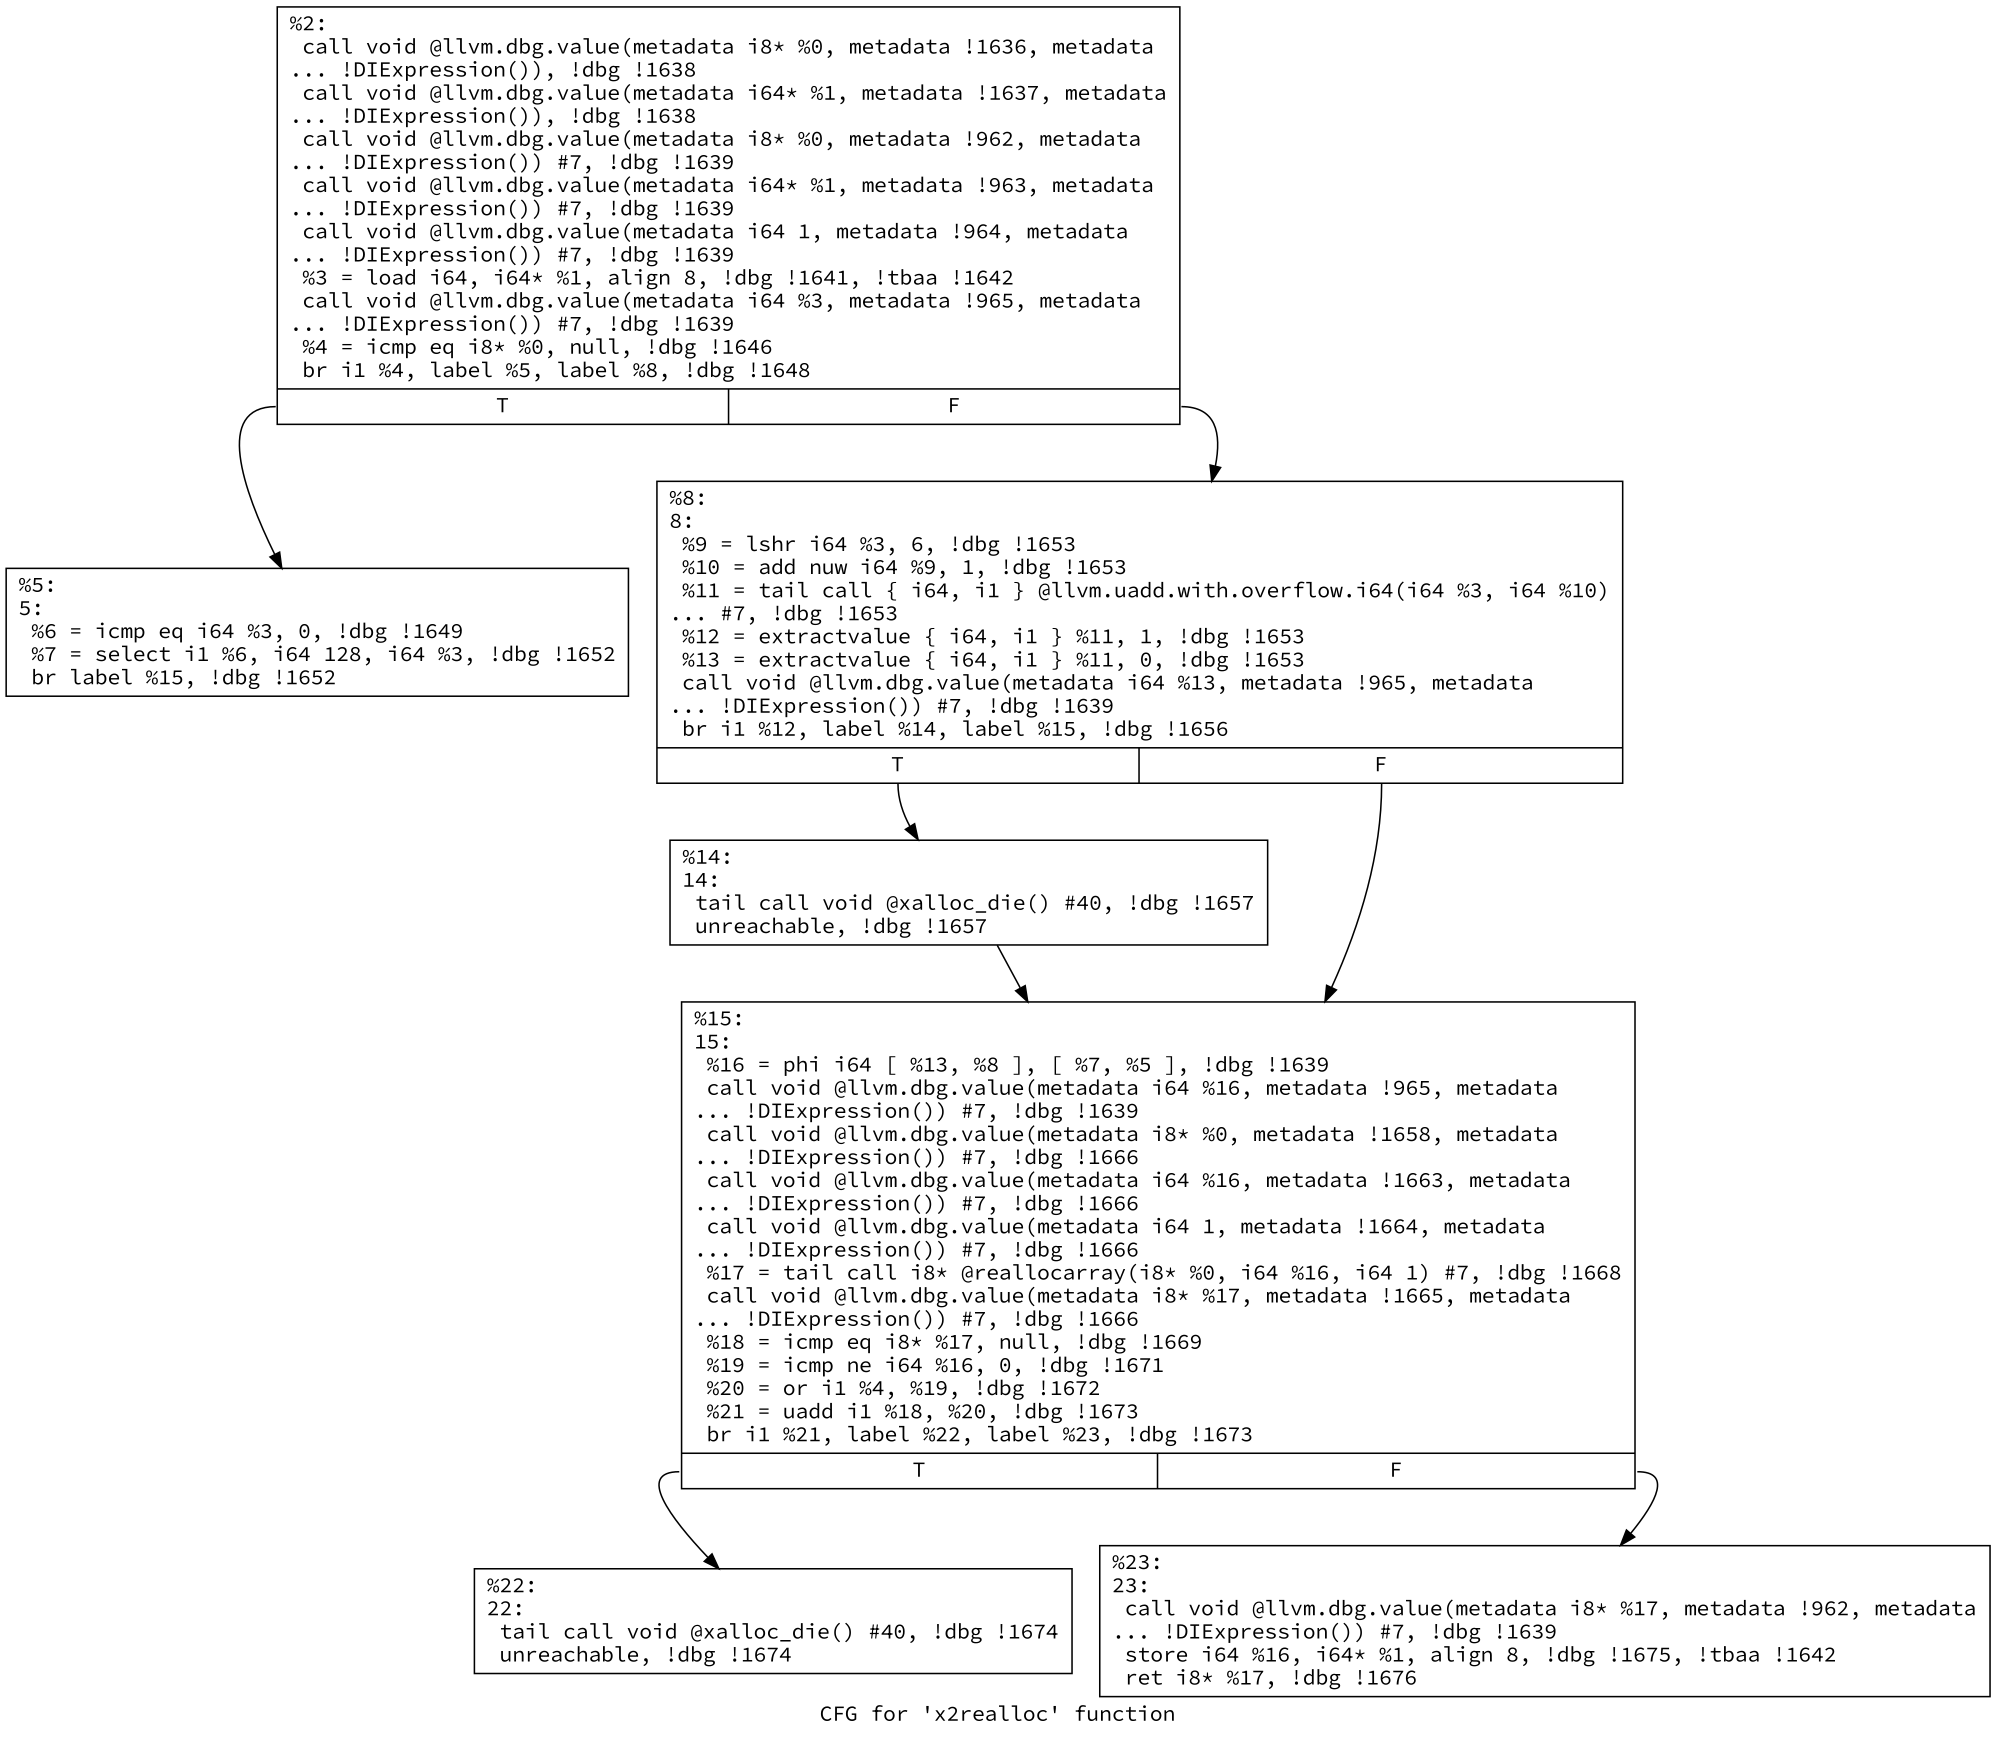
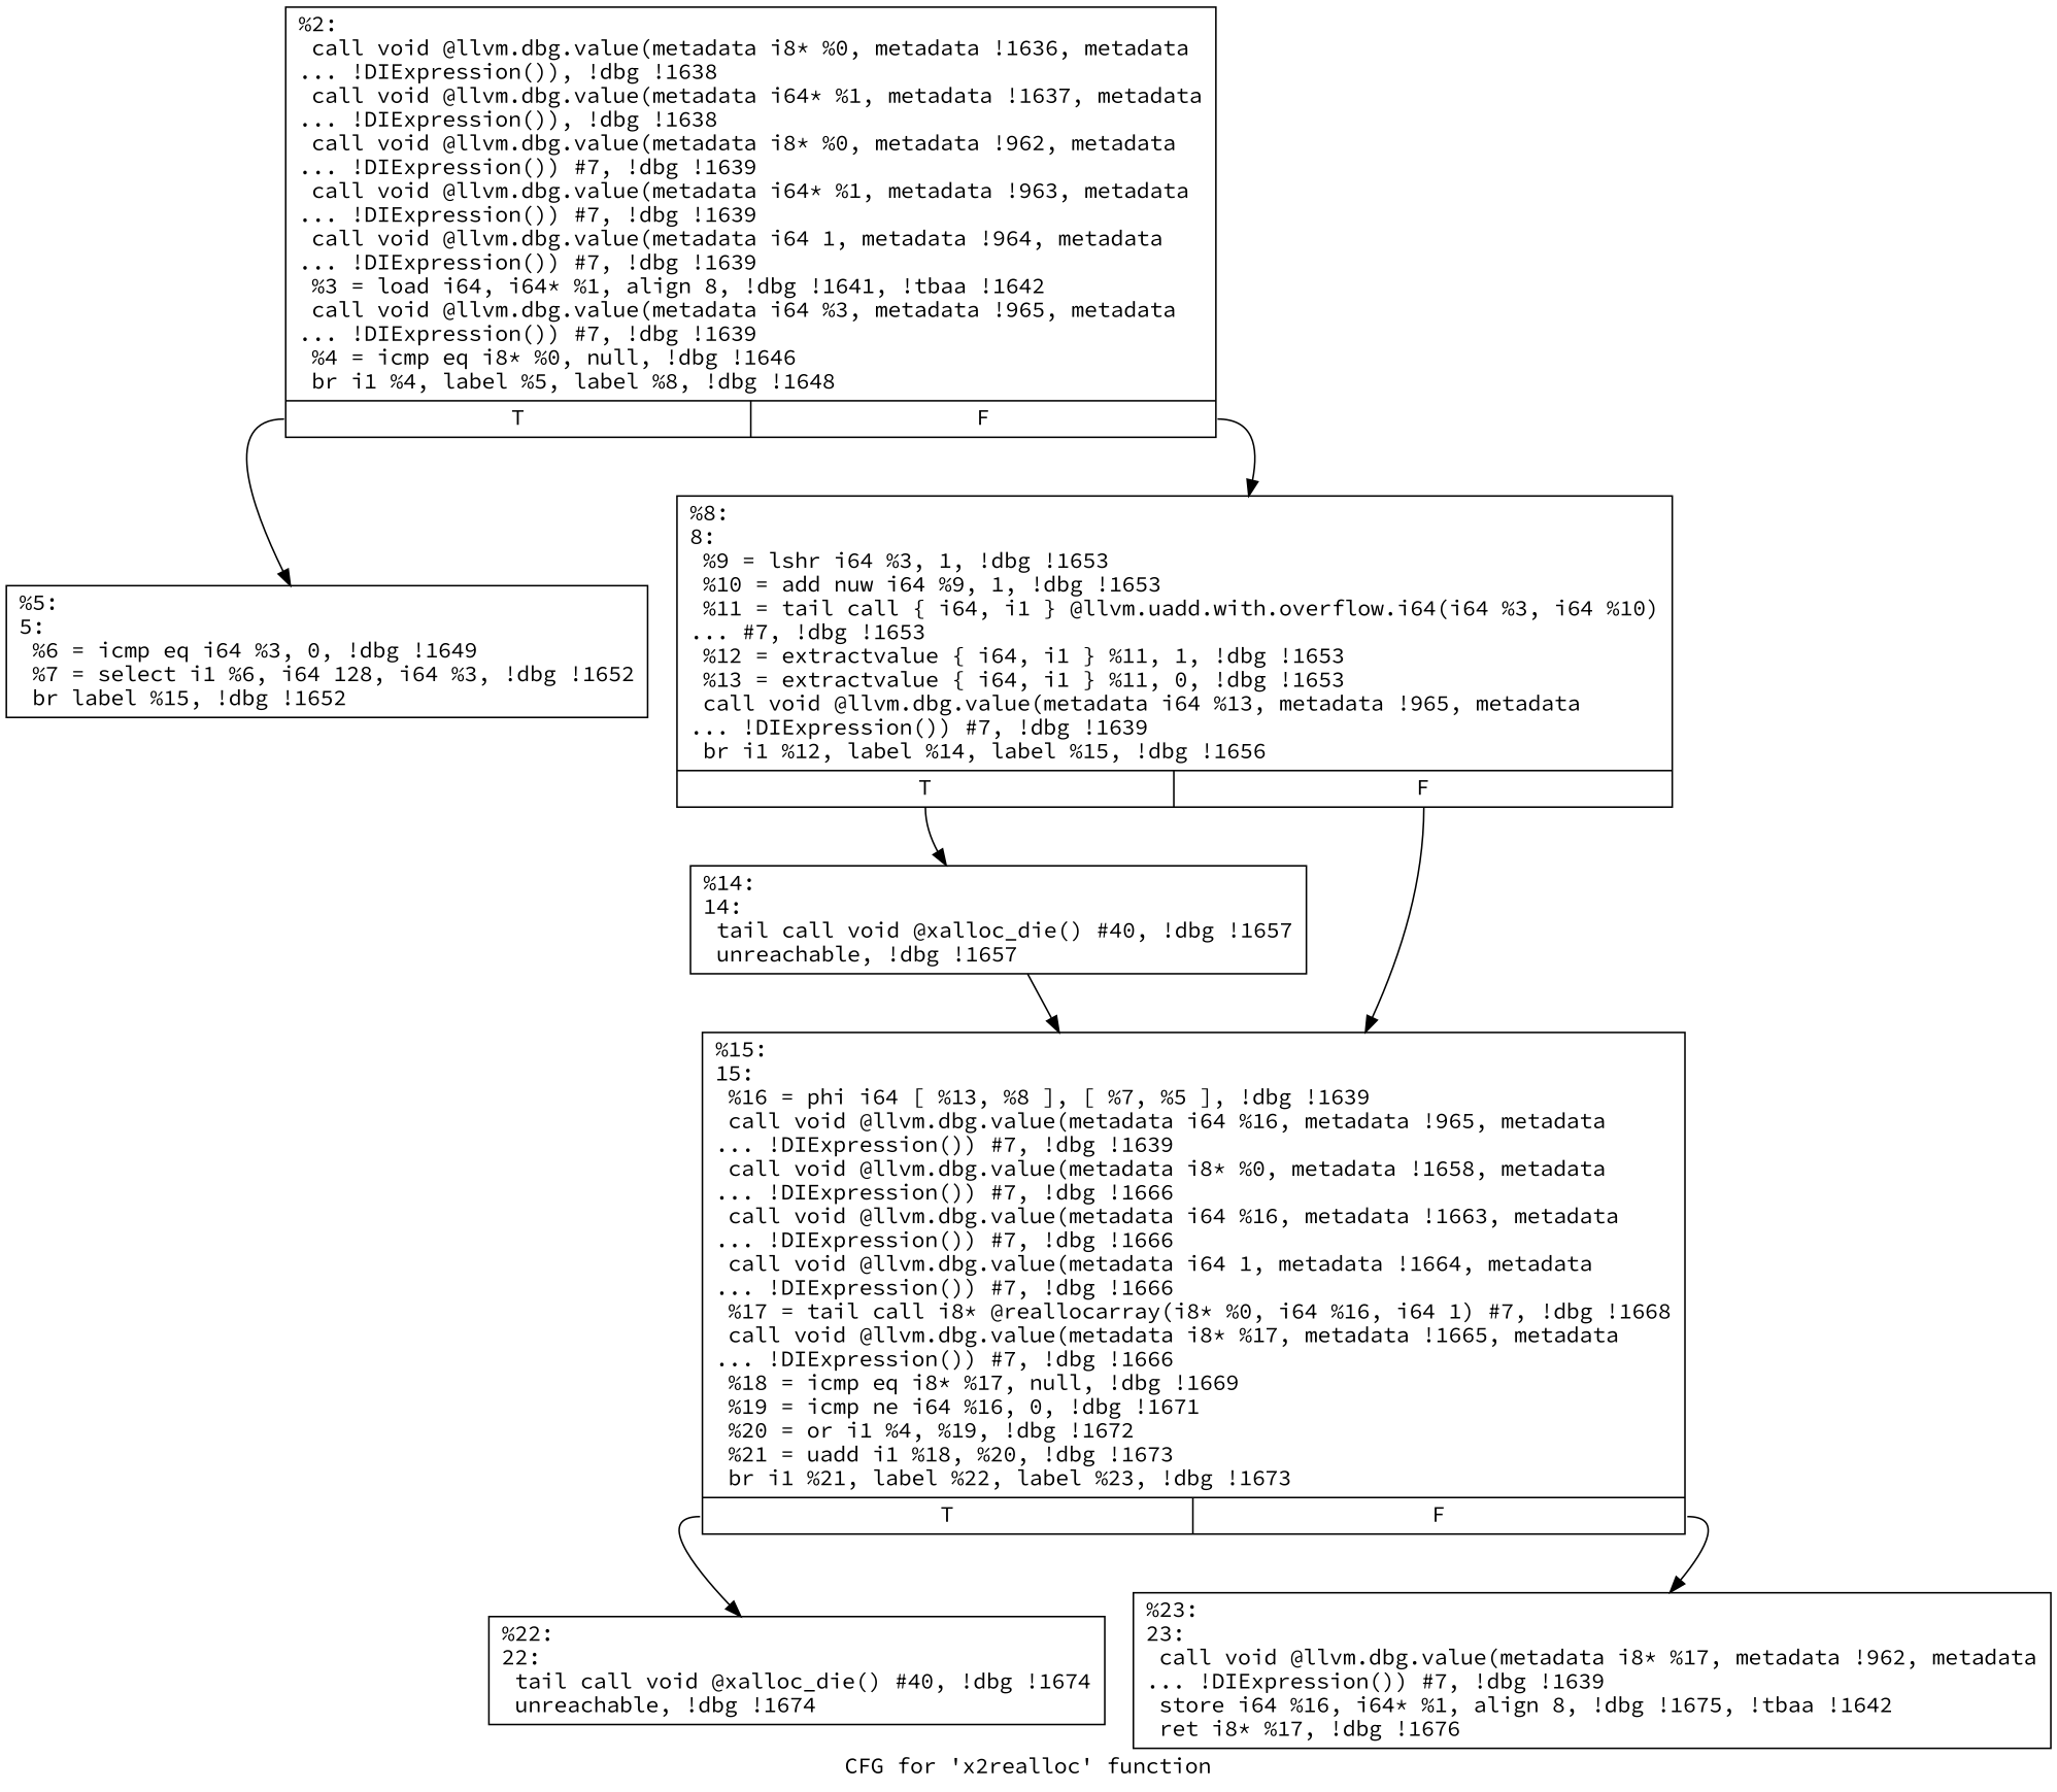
  digraph {
    fontname="Source Code Pro"
    label="CFG for 'x2realloc' function"
    node [fontname="Source Code Pro" shape=record]
    edge [fontname="Source Code Pro" tailport=s0]
    n1 [label="{%2:\l  call void @llvm.dbg.value(metadata i8* %0, metadata !1636, metadata\l... !DIExpression()), !dbg !1638\l  call void @llvm.dbg.value(metadata i64* %1, metadata !1637, metadata\l... !DIExpression()), !dbg !1638\l  call void @llvm.dbg.value(metadata i8* %0, metadata !962, metadata\l... !DIExpression()) #7, !dbg !1639\l  call void @llvm.dbg.value(metadata i64* %1, metadata !963, metadata\l... !DIExpression()) #7, !dbg !1639\l  call void @llvm.dbg.value(metadata i64 1, metadata !964, metadata\l... !DIExpression()) #7, !dbg !1639\l  %3 = load i64, i64* %1, align 8, !dbg !1641, !tbaa !1642\l  call void @llvm.dbg.value(metadata i64 %3, metadata !965, metadata\l... !DIExpression()) #7, !dbg !1639\l  %4 = icmp eq i8* %0, null, !dbg !1646\l  br i1 %4, label %5, label %8, !dbg !1648\l|{<s0>T|<s1>F}}"]
    n2 [label="{%5:\l5:                                                \l  %6 = icmp eq i64 %3, 0, !dbg !1649\l  %7 = select i1 %6, i64 128, i64 %3, !dbg !1652\l  br label %15, !dbg !1652\l}"]
-   n3 [label="{%8:\l8:                                                \l  %9 = lshr i64 %3, 6, !dbg !1653\l  %10 = add nuw i64 %9, 1, !dbg !1653\l  %11 = tail call \{ i64, i1 \} @llvm.uadd.with.overflow.i64(i64 %3, i64 %10)\l... #7, !dbg !1653\l  %12 = extractvalue \{ i64, i1 \} %11, 1, !dbg !1653\l  %13 = extractvalue \{ i64, i1 \} %11, 0, !dbg !1653\l  call void @llvm.dbg.value(metadata i64 %13, metadata !965, metadata\l... !DIExpression()) #7, !dbg !1639\l  br i1 %12, label %14, label %15, !dbg !1656\l|{<s0>T|<s1>F}}"]
+   n3 [label="{%8:\l8:                                                \l  %9 = lshr i64 %3, 1, !dbg !1653\l  %10 = add nuw i64 %9, 1, !dbg !1653\l  %11 = tail call \{ i64, i1 \} @llvm.uadd.with.overflow.i64(i64 %3, i64 %10)\l... #7, !dbg !1653\l  %12 = extractvalue \{ i64, i1 \} %11, 1, !dbg !1653\l  %13 = extractvalue \{ i64, i1 \} %11, 0, !dbg !1653\l  call void @llvm.dbg.value(metadata i64 %13, metadata !965, metadata\l... !DIExpression()) #7, !dbg !1639\l  br i1 %12, label %14, label %15, !dbg !1656\l|{<s0>T|<s1>F}}"]
    n4 [label="{%15:\l15:                                               \l  %16 = phi i64 [ %13, %8 ], [ %7, %5 ], !dbg !1639\l  call void @llvm.dbg.value(metadata i64 %16, metadata !965, metadata\l... !DIExpression()) #7, !dbg !1639\l  call void @llvm.dbg.value(metadata i8* %0, metadata !1658, metadata\l... !DIExpression()) #7, !dbg !1666\l  call void @llvm.dbg.value(metadata i64 %16, metadata !1663, metadata\l... !DIExpression()) #7, !dbg !1666\l  call void @llvm.dbg.value(metadata i64 1, metadata !1664, metadata\l... !DIExpression()) #7, !dbg !1666\l  %17 = tail call i8* @reallocarray(i8* %0, i64 %16, i64 1) #7, !dbg !1668\l  call void @llvm.dbg.value(metadata i8* %17, metadata !1665, metadata\l... !DIExpression()) #7, !dbg !1666\l  %18 = icmp eq i8* %17, null, !dbg !1669\l  %19 = icmp ne i64 %16, 0, !dbg !1671\l  %20 = or i1 %4, %19, !dbg !1672\l  %21 = uadd i1 %18, %20, !dbg !1673\l  br i1 %21, label %22, label %23, !dbg !1673\l|{<s0>T|<s1>F}}"]
    n5 [label="{%14:\l14:                                               \l  tail call void @xalloc_die() #40, !dbg !1657\l  unreachable, !dbg !1657\l}"]
    n6 [label="{%22:\l22:                                               \l  tail call void @xalloc_die() #40, !dbg !1674\l  unreachable, !dbg !1674\l}"]
    n7 [label="{%23:\l23:                                               \l  call void @llvm.dbg.value(metadata i8* %17, metadata !962, metadata\l... !DIExpression()) #7, !dbg !1639\l  store i64 %16, i64* %1, align 8, !dbg !1675, !tbaa !1642\l  ret i8* %17, !dbg !1676\l}"]
    n1 -> n2
    n1 -> n3 [tailport=s1]
    n3 -> n4 [tailport=s1]
    n3 -> n5
    n4 -> n6
    n4 -> n7 [tailport=s1]
    n5 -> n4
  }
